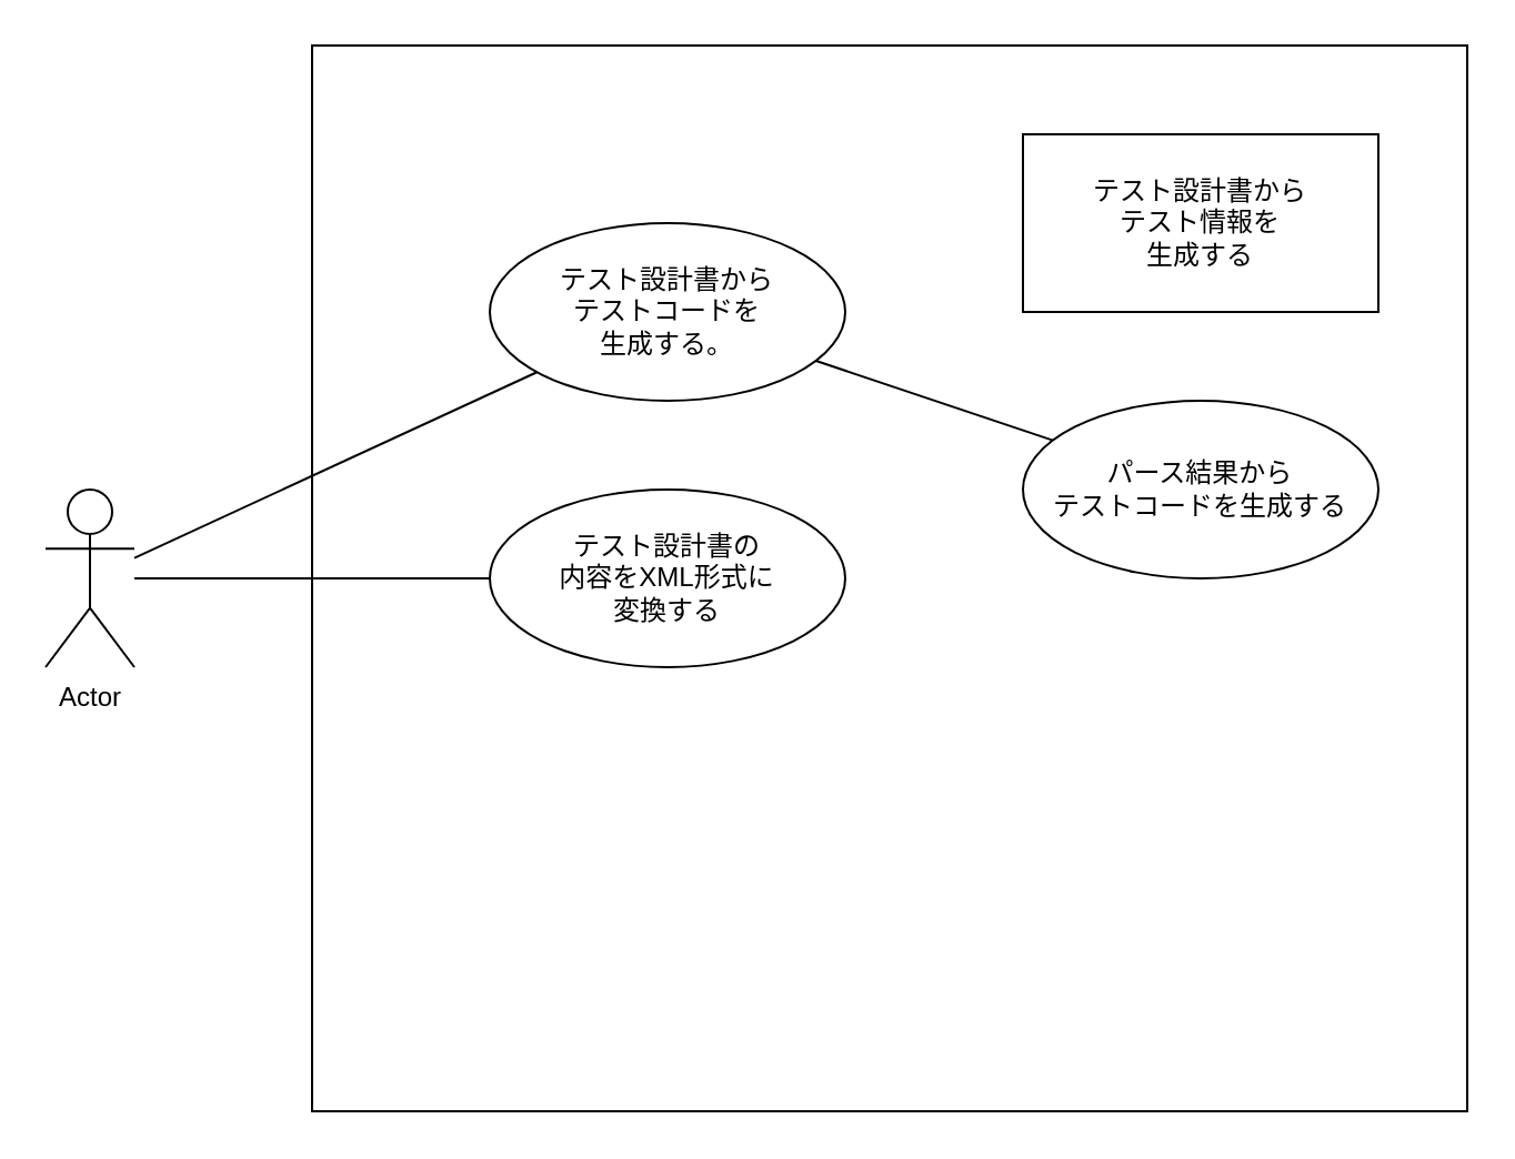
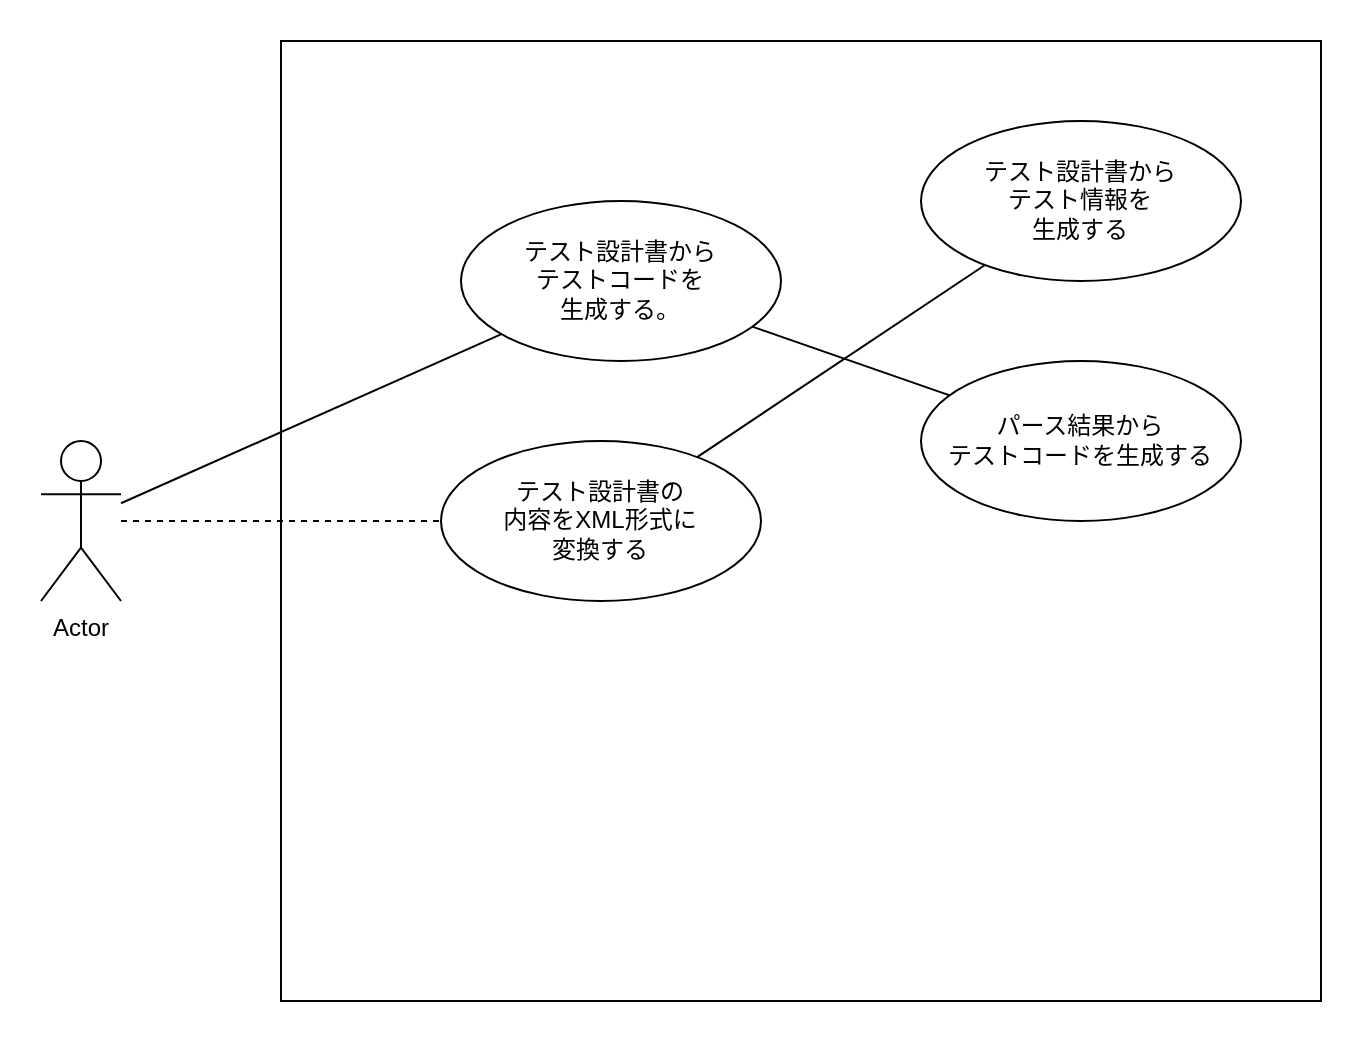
  <mxCell id="0" />
  <mxCell id="1" parent="0" />
  <mxCell id="2" value="" style="html=1;" parent="1" vertex="1"><mxGeometry x="140" y="20" width="520" height="480" as="geometry" /></mxCell>
  <mxCell id="3" style="rounded=0;orthogonalLoop=1;jettySize=auto;html=1;endArrow=none;endFill=0;" parent="1" source="5" target="7" edge="1"><mxGeometry relative="1" as="geometry"><mxPoint x="120" y="130" as="targetPoint" /></mxGeometry></mxCell>
- <mxCell id="4" style="edgeStyle=none;rounded=0;orthogonalLoop=1;jettySize=auto;html=1;endArrow=none;endFill=0;" parent="1" source="5" target="11" edge="1"><mxGeometry relative="1" as="geometry" /></mxCell>
+ <mxCell id="4" style="edgeStyle=none;rounded=0;orthogonalLoop=1;jettySize=auto;html=1;endArrow=none;endFill=0;dashed=1;" parent="1" source="5" target="11" edge="1"><mxGeometry relative="1" as="geometry" /></mxCell>
  <mxCell id="5" value="Actor" style="shape=umlActor;verticalLabelPosition=bottom;labelBackgroundColor=#ffffff;verticalAlign=top;html=1;" parent="1" vertex="1"><mxGeometry x="20" y="220" width="40" height="80" as="geometry" /></mxCell>
  <mxCell id="6" style="edgeStyle=none;rounded=0;orthogonalLoop=1;jettySize=auto;html=1;endArrow=none;endFill=0;" parent="1" source="7" target="9" edge="1"><mxGeometry relative="1" as="geometry" /></mxCell>
- <mxCell id="7" value="テスト設計書から&lt;br&gt;テストコードを&lt;br&gt;生成する。" style="ellipse;whiteSpace=wrap;html=1;" parent="1" vertex="1"><mxGeometry x="220" y="100" width="160" height="80" as="geometry" /></mxCell>
- <mxCell id="8" value="テスト設計書から&lt;br&gt;テスト情報を&lt;br&gt;生成する" style="whiteSpace=wrap;html=1;rounded=0;" parent="1" vertex="1"><mxGeometry x="460" y="60" width="160" height="80" as="geometry" /></mxCell>
+ <mxCell id="7" value="テスト設計書から&lt;br&gt;テストコードを&lt;br&gt;生成する。" style="ellipse;whiteSpace=wrap;html=1;" parent="1" vertex="1"><mxGeometry x="230" y="100" width="160" height="80" as="geometry" /></mxCell>
+ <mxCell id="8" value="テスト設計書から&lt;br&gt;テスト情報を&lt;br&gt;生成する" style="ellipse;whiteSpace=wrap;html=1;" parent="1" vertex="1"><mxGeometry x="460" y="60" width="160" height="80" as="geometry" /></mxCell>
  <mxCell id="9" value="パース結果から&lt;br&gt;テストコードを生成する" style="ellipse;whiteSpace=wrap;html=1;" parent="1" vertex="1"><mxGeometry x="460" y="180" width="160" height="80" as="geometry" /></mxCell>
+ <mxCell id="10" style="edgeStyle=none;rounded=0;orthogonalLoop=1;jettySize=auto;html=1;endArrow=none;endFill=0;" parent="1" source="11" target="8" edge="1"><mxGeometry relative="1" as="geometry" /></mxCell>
  <mxCell id="11" value="テスト設計書の&lt;br&gt;内容をXML形式に&lt;br&gt;変換する" style="ellipse;whiteSpace=wrap;html=1;" parent="1" vertex="1"><mxGeometry x="220" y="220" width="160" height="80" as="geometry" /></mxCell>
